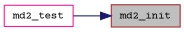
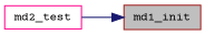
  digraph {
    rankdir=RL
    fontname="Courier Prime"
    node [fontname="Courier Prime" fontsize=10 shape=record style=filled]
-   n1 [color=brown fillcolor=grey75 fontcolor=black height=0.2 label=md2_init width=0.4]
+   n1 [color=brown fillcolor=grey75 fontcolor=black height=0.2 label=md1_init width=0.4]
    n2 [color=deeppink fillcolor=white height=0.2 label=md2_test width=0.4]
    n1 -> n2 [color=midnightblue dir=back fontname="Courier Prime" fontsize=10 labelfontname=Helvetica labelfontsize=10 style=solid]
  }
